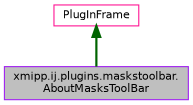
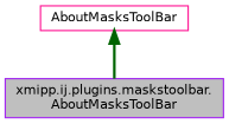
  digraph {
    node [fontname=Helvetica fontsize=10 shape=record style=filled]
    n1 [color=purple fillcolor=grey75 fontcolor=black height=0.2 label="xmipp.ij.plugins.maskstoolbar.\lAboutMasksToolBar" width=0.4]
-   n2 [color=deeppink fillcolor=white height=0.2 label=PlugInFrame width=0.4]
+   n2 [color=deeppink fillcolor=white height=0.2 label=AboutMasksToolBar width=0.4]
    n2 -> n1 [color=darkgreen dir=back fontname=Helvetica fontsize=10 labelfontname=Helvetica labelfontsize=10 style=bold]
  }
